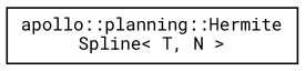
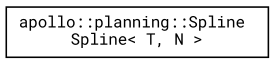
  digraph {
    rankdir=LR
    fontname="Roboto Mono"
-   n1 [color=black fillcolor=white fontname="Roboto Mono" fontsize=10 height=0.2 label="apollo::planning::Hermite\lSpline\< T, N \>" shape=record style=filled width=0.4]
+   n1 [color=black fillcolor=white fontname="Roboto Mono" fontsize=10 height=0.2 label="apollo::planning::Spline\lSpline\< T, N \>" shape=record style=filled width=0.4]
  }
